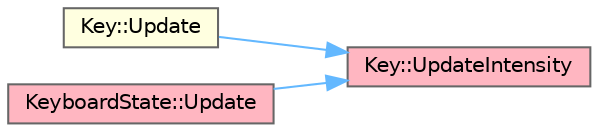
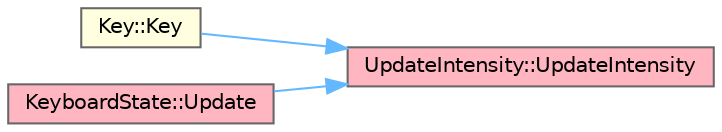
  digraph {
    rankdir=RL
    node [color=grey40 fillcolor=lightpink fontname=Helvetica fontsize=10 shape=box style=filled]
    edge [color=steelblue1 dir=back fontname=Helvetica fontsize=10 labelfontname=Helvetica labelfontsize=10 style=solid]
-   n1 [color=gray40 fontcolor=black height=0.2 label="Key::UpdateIntensity" width=0.4]
-   n2 [fillcolor=lightyellow height=0.2 label="Key::Update" width=0.4]
+   n1 [color=gray40 fontcolor=black height=0.2 label="UpdateIntensity::UpdateIntensity" width=0.4]
+   n2 [fillcolor=lightyellow height=0.2 label="Key::Key" width=0.4]
    n3 [height=0.2 label="KeyboardState::Update" width=0.4]
    n1 -> n2
    n1 -> n3
  }
